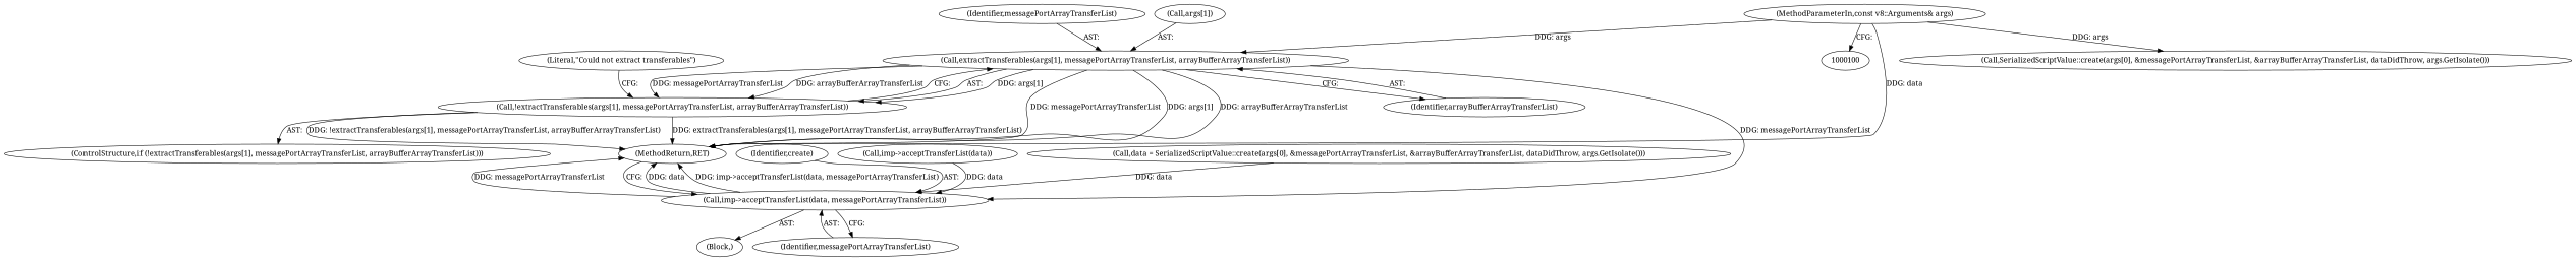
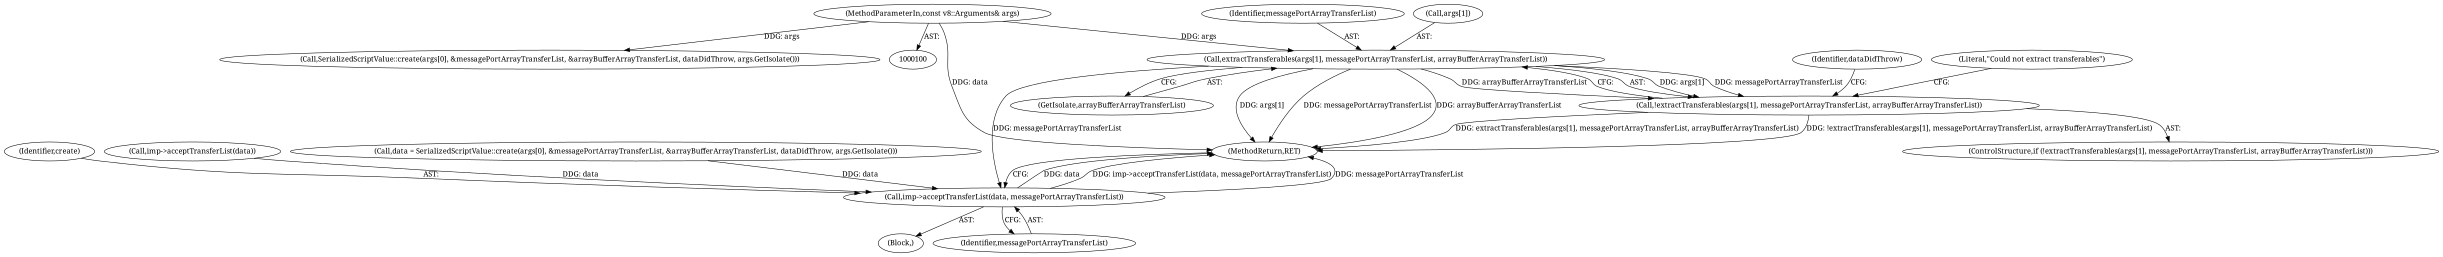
  digraph {
    fontname="Noto Serif"
    node [fontname="Noto Serif"]
    edge [fontname="Noto Serif"]
    n1 [label="(Call,extractTransferables(args[1], messagePortArrayTransferList, arrayBufferArrayTransferList))"]
    n2 [label="(Call,!extractTransferables(args[1], messagePortArrayTransferList, arrayBufferArrayTransferList))"]
    n3 [label="(Call,imp->acceptTransferList(data, messagePortArrayTransferList))"]
-   n4 [label="(Identifier,arrayBufferArrayTransferList)"]
+   n4 [label="(GetIsolate,arrayBufferArrayTransferList)"]
    n5 [label="(MethodReturn,RET)"]
    n6 [label="(ControlStructure,if (!extractTransferables(args[1], messagePortArrayTransferList, arrayBufferArrayTransferList)))"]
    n7 [label="(Block,)"]
    n8 [label="(Identifier,messagePortArrayTransferList)"]
    n9 [label="(MethodParameterIn,const v8::Arguments& args)"]
    n10 [label="(Call,SerializedScriptValue::create(args[0], &messagePortArrayTransferList, &arrayBufferArrayTransferList, dataDidThrow, args.GetIsolate()))"]
    1000100
+   n12 [label="(Identifier,dataDidThrow)"]
    n13 [label="(Identifier,messagePortArrayTransferList)"]
    n14 [label="(Literal,\"Could not extract transferables\")"]
    n15 [label="(Call,args[1])"]
    n16 [label="(Identifier,create)"]
    n17 [label="(Call,imp->acceptTransferList(data))"]
    n18 [label="(Call,data = SerializedScriptValue::create(args[0], &messagePortArrayTransferList, &arrayBufferArrayTransferList, dataDidThrow, args.GetIsolate()))"]
    n1 -> n2 [label="AST: "]
    n1 -> n2 [label="DDG: args[1]"]
    n1 -> n2 [label="DDG: messagePortArrayTransferList"]
    n1 -> n2 [label="DDG: arrayBufferArrayTransferList"]
    n1 -> n3 [label="DDG: messagePortArrayTransferList"]
    n1 -> n4 [label="CFG: "]
    n1 -> n5 [label="DDG: args[1]"]
    n1 -> n5 [label="DDG: messagePortArrayTransferList"]
    n1 -> n5 [label="DDG: arrayBufferArrayTransferList"]
    n2 -> n1 [label="CFG: "]
    n2 -> n5 [label="DDG: !extractTransferables(args[1], messagePortArrayTransferList, arrayBufferArrayTransferList)"]
    n2 -> n5 [label="DDG: extractTransferables(args[1], messagePortArrayTransferList, arrayBufferArrayTransferList)"]
    n2 -> n6 [label="AST: "]
    n3 -> n5 [label="DDG: data"]
    n3 -> n5 [label="DDG: imp->acceptTransferList(data, messagePortArrayTransferList)"]
    n3 -> n5 [label="DDG: messagePortArrayTransferList"]
    n3 -> n7 [label="AST: "]
    n3 -> n8 [label="CFG: "]
    n4 -> n1 [label="AST: "]
    n5 -> n3 [label="CFG: "]
    n8 -> n3 [label="AST: "]
    n9 -> n1 [label="DDG: args"]
    n9 -> n5 [label="DDG: data"]
    n9 -> n10 [label="DDG: args"]
-   n9 -> 1000100 [label="CFG: "]
+   n9 -> 1000100 [label="AST: "]
+   n12 -> n2 [label="CFG: "]
    n13 -> n1 [label="AST: "]
    n14 -> n2 [label="CFG: "]
    n15 -> n1 [label="AST: "]
    n16 -> n3 [label="AST: "]
    n17 -> n3 [label="DDG: data"]
    n18 -> n3 [label="DDG: data"]
  }
